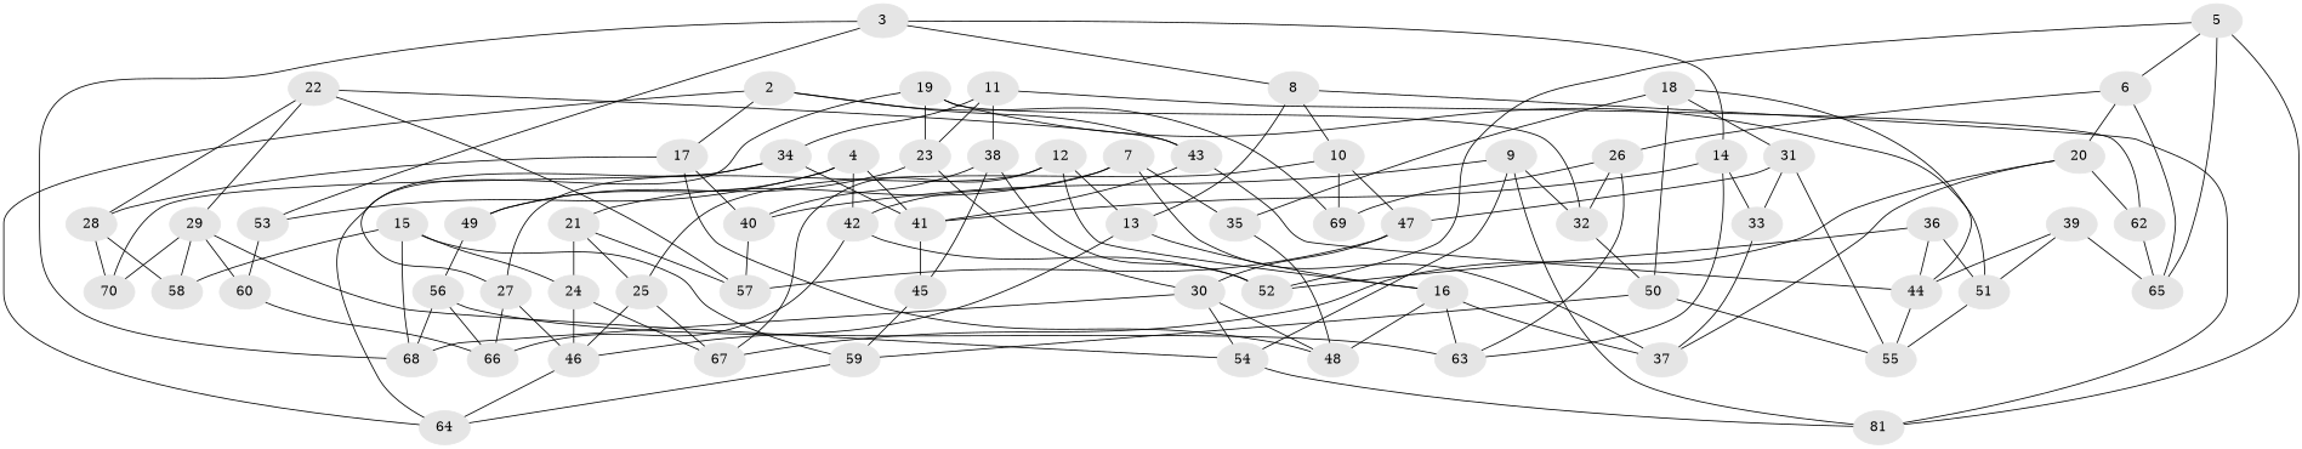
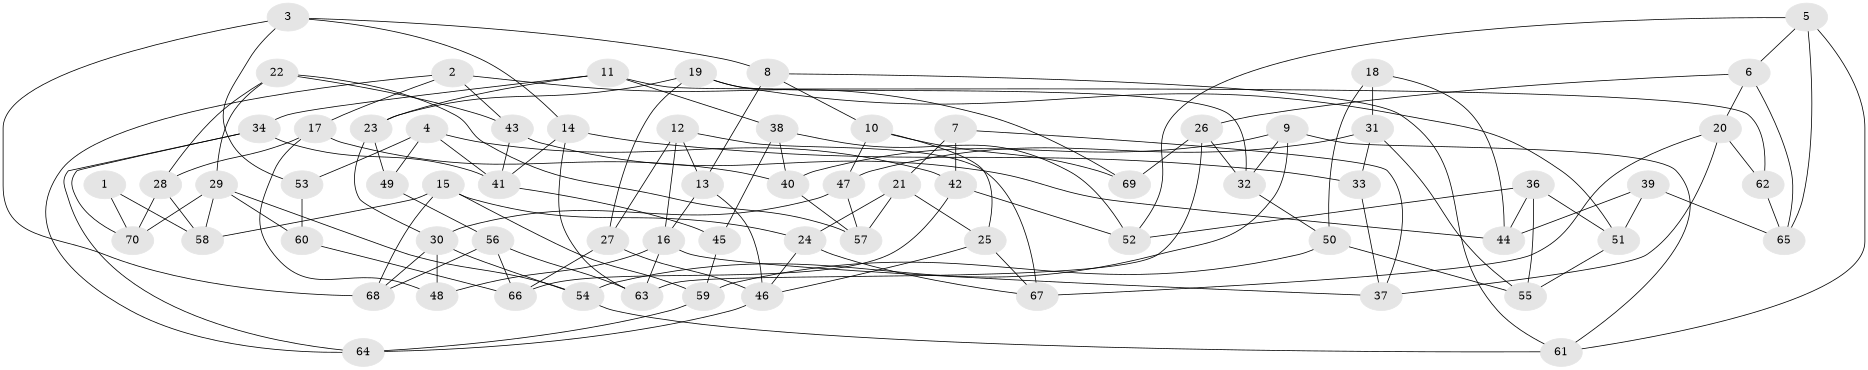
  graph {
    node [color=gray90 style=filled]
+   1
    58
    70
    62
    65
    2
    69
    17
    43
    64
    40
    48
    28
    41
    44
    3
    8
    14
    53
    68
-   61 [label=81]
+   61
    10
    13
    33
    63
    60
    4
    42
    49
    45
    52
    66
    56
    5
    6
    20
    26
    37
    67
    32
    7
    21
-   35
    25
    24
    57
    47
    16
    46
    9
    54
    50
    30
    11
    23
    34
    38
    12
    27
    15
    59
    18
    31
    55
    19
    51
    22
    29
    36
    39
+   1 -- 58
+   1 -- 70
    62 -- 65
    2 -- 69
    2 -- 17
    2 -- 43
    2 -- 64
    17 -- 40
    17 -- 48
    17 -- 28
    43 -- 41
    43 -- 44
    40 -- 57
    28 -- 58
    28 -- 70
    41 -- 45
    3 -- 8
    3 -- 14
    3 -- 53
    3 -- 68
    8 -- 61
    8 -- 10
    8 -- 13
    14 -- 41
    14 -- 33
    14 -- 63
    53 -- 60
    10 -- 69
    10 -- 25
    10 -- 47
    13 -- 16
    13 -- 46
    33 -- 37
    60 -- 66
    4 -- 41
    4 -- 53
    4 -- 42
    4 -- 49
    42 -- 52
    42 -- 66
    49 -- 56
    45 -- 59
    56 -- 68
    56 -- 63
    56 -- 66
    5 -- 65
    5 -- 61
    5 -- 52
    5 -- 6
    6 -- 65
    6 -- 20
    6 -- 26
    20 -- 62
    20 -- 37
    20 -- 67
    26 -- 69
    26 -- 63
    26 -- 32
    32 -- 50
    7 -- 42
    7 -- 37
    7 -- 21
-   7 -- 35
    21 -- 25
    21 -- 24
    21 -- 57
-   35 -- 48
    25 -- 67
    25 -- 46
    24 -- 67
    24 -- 46
    47 -- 57
    47 -- 30
    16 -- 48
    16 -- 63
    16 -- 37
    46 -- 64
    9 -- 40
    9 -- 61
    9 -- 32
    9 -- 54
    54 -- 61
    50 -- 59
    50 -- 55
    30 -- 48
    30 -- 68
    30 -- 54
    11 -- 62
    11 -- 23
    11 -- 34
    11 -- 38
    23 -- 49
    23 -- 30
    34 -- 70
    34 -- 64
    34 -- 41
    38 -- 40
    38 -- 45
    38 -- 52
    12 -- 13
    12 -- 67
    12 -- 16
    12 -- 27
    27 -- 66
    27 -- 46
    15 -- 58
    15 -- 68
    15 -- 24
    15 -- 59
    59 -- 64
    18 -- 44
-   18 -- 35
    18 -- 50
    18 -- 31
    31 -- 33
    31 -- 47
    31 -- 55
    19 -- 32
    19 -- 23
    19 -- 27
    19 -- 51
    51 -- 55
    22 -- 43
    22 -- 28
    22 -- 57
    22 -- 29
    29 -- 58
    29 -- 70
    29 -- 60
    29 -- 54
    36 -- 44
    36 -- 52
-   44 -- 55
+   36 -- 55
    36 -- 51
    39 -- 65
    39 -- 44
    39 -- 51
  }
